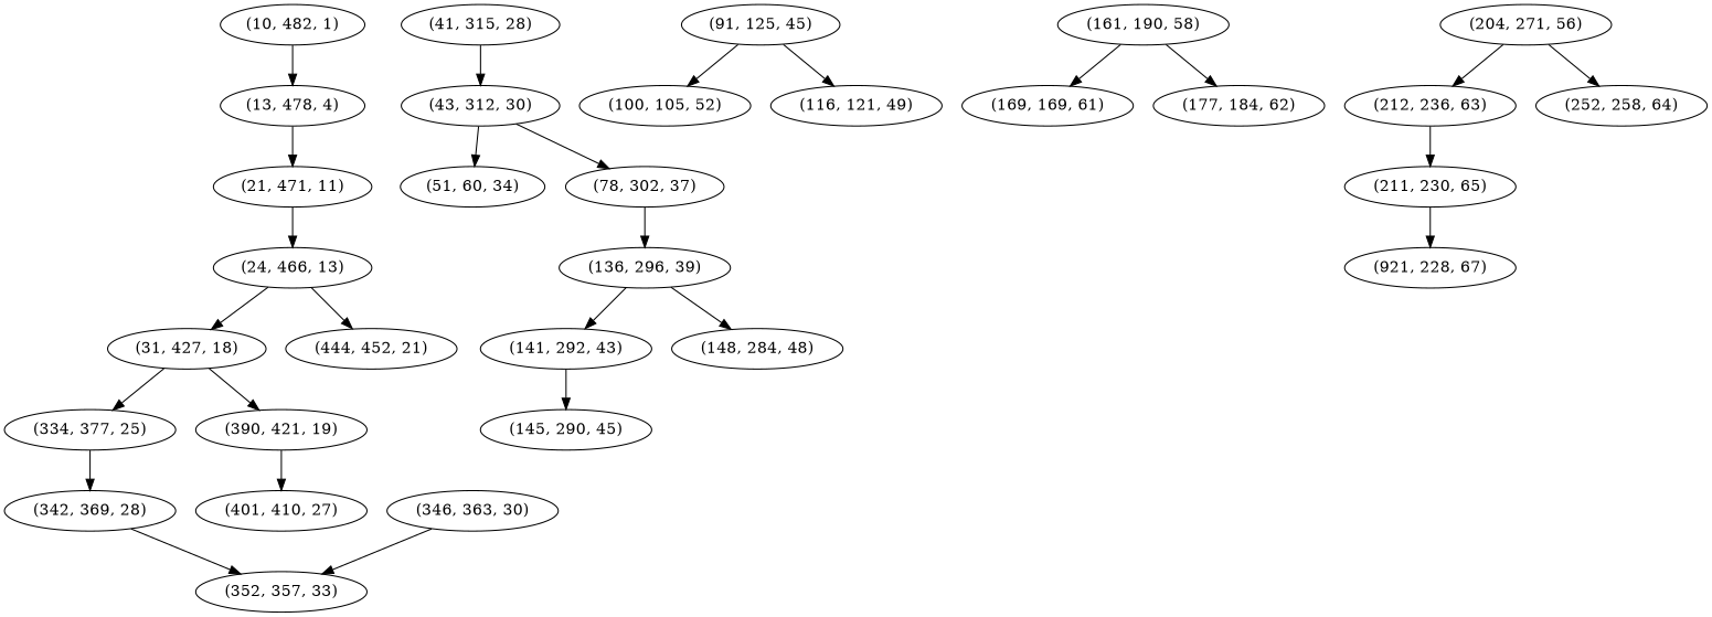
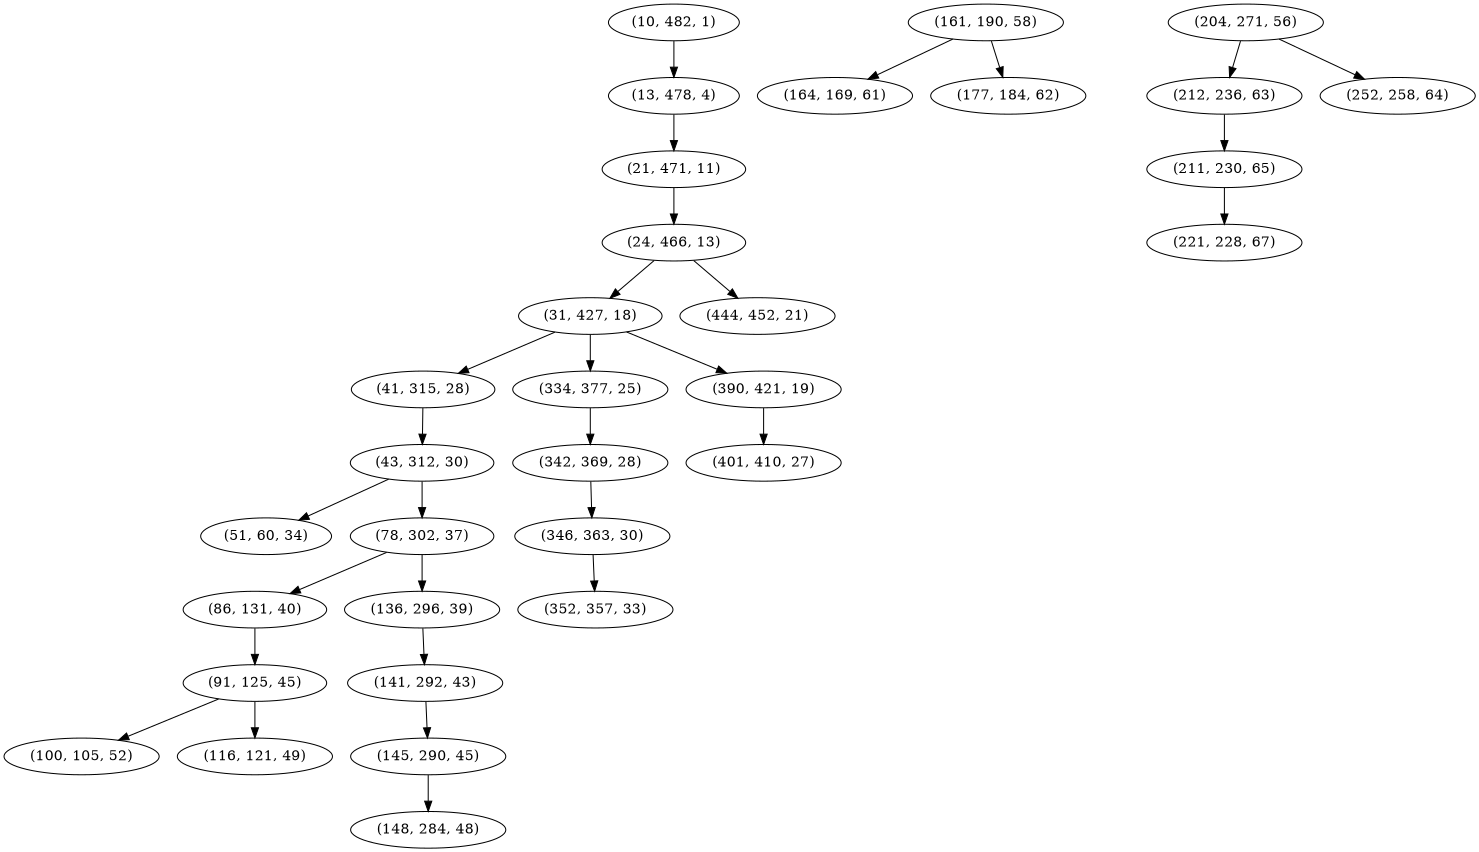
  digraph {
    "(10, 482, 1)"
    "(13, 478, 4)"
    "(21, 471, 11)"
    "(24, 466, 13)"
    "(31, 427, 18)"
    "(444, 452, 21)"
    "(41, 315, 28)"
    "(334, 377, 25)"
    "(390, 421, 19)"
    "(43, 312, 30)"
    "(342, 369, 28)"
    "(401, 410, 27)"
    "(51, 60, 34)"
    "(78, 302, 37)"
+   "(86, 131, 40)"
    "(136, 296, 39)"
    "(91, 125, 45)"
    "(141, 292, 43)"
    "(100, 105, 52)"
    "(116, 121, 49)"
    "(145, 290, 45)"
    "(148, 284, 48)"
    "(161, 190, 58)"
-   "(164, 169, 61)" [label="(169, 169, 61)"]
+   "(164, 169, 61)"
    "(177, 184, 62)"
    "(204, 271, 56)"
    "(212, 236, 63)"
    "(252, 258, 64)"
    n29 [label="(211, 230, 65)"]
-   "(221, 228, 67)" [label="(921, 228, 67)"]
+   "(221, 228, 67)"
    "(346, 363, 30)"
    "(352, 357, 33)"
    "(10, 482, 1)" -> "(13, 478, 4)"
    "(13, 478, 4)" -> "(21, 471, 11)"
    "(21, 471, 11)" -> "(24, 466, 13)"
    "(24, 466, 13)" -> "(31, 427, 18)"
    "(24, 466, 13)" -> "(444, 452, 21)"
+   "(31, 427, 18)" -> "(41, 315, 28)"
    "(31, 427, 18)" -> "(334, 377, 25)"
    "(31, 427, 18)" -> "(390, 421, 19)"
    "(41, 315, 28)" -> "(43, 312, 30)"
    "(334, 377, 25)" -> "(342, 369, 28)"
    "(390, 421, 19)" -> "(401, 410, 27)"
    "(43, 312, 30)" -> "(51, 60, 34)"
    "(43, 312, 30)" -> "(78, 302, 37)"
-   "(342, 369, 28)" -> "(352, 357, 33)"
+   "(342, 369, 28)" -> "(346, 363, 30)"
+   "(78, 302, 37)" -> "(86, 131, 40)"
    "(78, 302, 37)" -> "(136, 296, 39)"
+   "(86, 131, 40)" -> "(91, 125, 45)"
    "(136, 296, 39)" -> "(141, 292, 43)"
    "(91, 125, 45)" -> "(100, 105, 52)"
    "(91, 125, 45)" -> "(116, 121, 49)"
    "(141, 292, 43)" -> "(145, 290, 45)"
-   "(136, 296, 39)" -> "(148, 284, 48)"
+   "(145, 290, 45)" -> "(148, 284, 48)"
    "(161, 190, 58)" -> "(164, 169, 61)"
    "(161, 190, 58)" -> "(177, 184, 62)"
    "(204, 271, 56)" -> "(212, 236, 63)"
    "(204, 271, 56)" -> "(252, 258, 64)"
    "(212, 236, 63)" -> n29
    n29 -> "(221, 228, 67)"
    "(346, 363, 30)" -> "(352, 357, 33)"
  }
